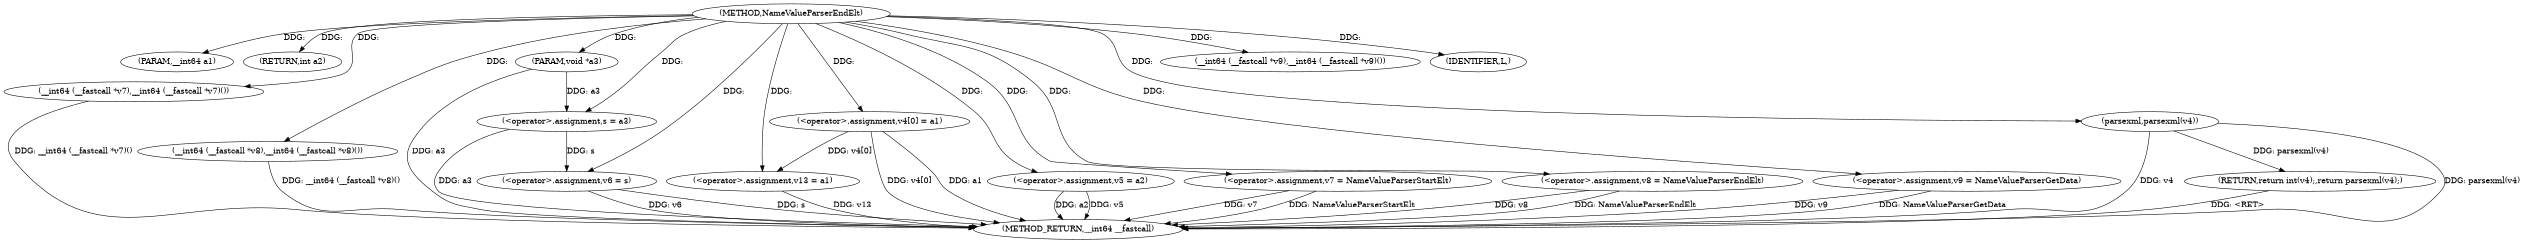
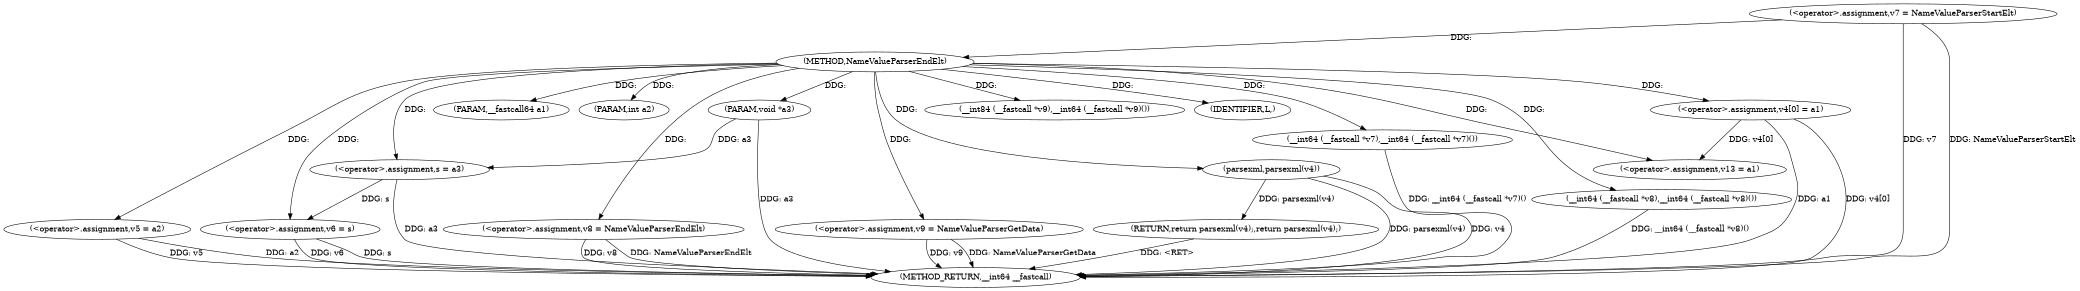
  digraph {
    n1 [label="(METHOD,NameValueParserEndElt)"]
-   n2 [label="(PARAM,__int64 a1)"]
-   n3 [label="(RETURN,int a2)"]
+   n2 [label="(PARAM,__fastcall64 a1)"]
+   n3 [label="(PARAM,int a2)"]
    n4 [label="(PARAM,void *a3)"]
    n5 [label="(__int64 (__fastcall *v7),__int64 (__fastcall *v7)())"]
    n6 [label="(__int64 (__fastcall *v8),__int64 (__fastcall *v8)())"]
-   n7 [label="(__int64 (__fastcall *v9),__int64 (__fastcall *v9)())"]
+   n7 [label="(__int84 (__fastcall *v9),__int64 (__fastcall *v9)())"]
    n8 [label="(<operator>.assignment,v13 = a1)"]
    n9 [label="(<operator>.assignment,s = a3)"]
    n10 [label="(<operator>.assignment,v4[0] = a1)"]
    n11 [label="(<operator>.assignment,v5 = a2)"]
    n12 [label="(<operator>.assignment,v6 = s)"]
    n13 [label="(<operator>.assignment,v7 = NameValueParserStartElt)"]
    n14 [label="(<operator>.assignment,v8 = NameValueParserEndElt)"]
    n15 [label="(<operator>.assignment,v9 = NameValueParserGetData)"]
    n16 [label="(IDENTIFIER,L,)"]
    n17 [label="(parsexml,parsexml(v4))"]
    n18 [label="(METHOD_RETURN,__int64 __fastcall)"]
-   n19 [label="(RETURN,return int(v4);,return parsexml(v4);)"]
+   n19 [label="(RETURN,return parsexml(v4);,return parsexml(v4);)"]
    n1 -> n2 [label="DDG: "]
    n1 -> n3 [label="DDG: "]
    n1 -> n4 [label="DDG: "]
    n1 -> n5 [label="DDG: "]
    n1 -> n6 [label="DDG: "]
    n1 -> n7 [label="DDG: "]
    n1 -> n8 [label="DDG: "]
    n1 -> n9 [label="DDG: "]
    n1 -> n10 [label="DDG: "]
    n1 -> n11 [label="DDG: "]
    n1 -> n12 [label="DDG: "]
-   n1 -> n13 [label="DDG: "]
+   n13 -> n1 [label="DDG: "]
    n1 -> n14 [label="DDG: "]
    n1 -> n15 [label="DDG: "]
    n1 -> n16 [label="DDG: "]
    n1 -> n17 [label="DDG: "]
    n4 -> n9 [label="DDG: a3"]
    n4 -> n18 [label="DDG: a3"]
    n5 -> n18 [label="DDG: __int64 (__fastcall *v7)()"]
    n6 -> n18 [label="DDG: __int64 (__fastcall *v8)()"]
-   n8 -> n18 [label="DDG: v13"]
    n9 -> n12 [label="DDG: s"]
    n9 -> n18 [label="DDG: a3"]
    n10 -> n8 [label="DDG: v4[0]"]
    n10 -> n18 [label="DDG: v4[0]"]
    n10 -> n18 [label="DDG: a1"]
    n11 -> n18 [label="DDG: a2"]
    n11 -> n18 [label="DDG: v5"]
    n12 -> n18 [label="DDG: v6"]
    n12 -> n18 [label="DDG: s"]
    n13 -> n18 [label="DDG: v7"]
    n13 -> n18 [label="DDG: NameValueParserStartElt"]
    n14 -> n18 [label="DDG: v8"]
    n14 -> n18 [label="DDG: NameValueParserEndElt"]
    n15 -> n18 [label="DDG: v9"]
    n15 -> n18 [label="DDG: NameValueParserGetData"]
    n17 -> n18 [label="DDG: parsexml(v4)"]
    n17 -> n18 [label="DDG: v4"]
    n17 -> n19 [label="DDG: parsexml(v4)"]
    n19 -> n18 [label="DDG: <RET>"]
  }
